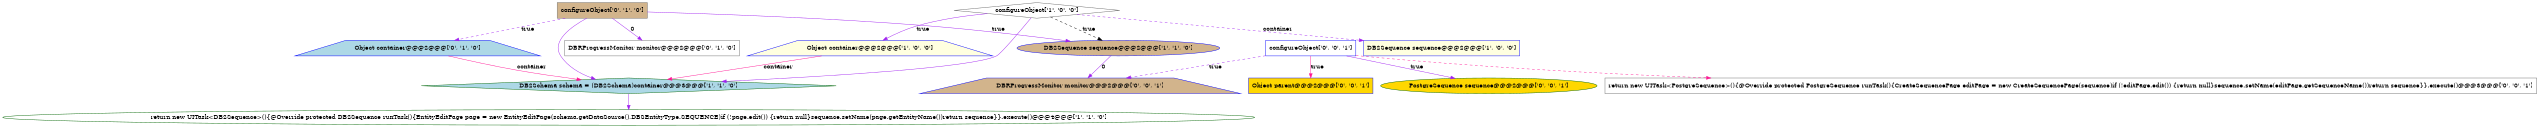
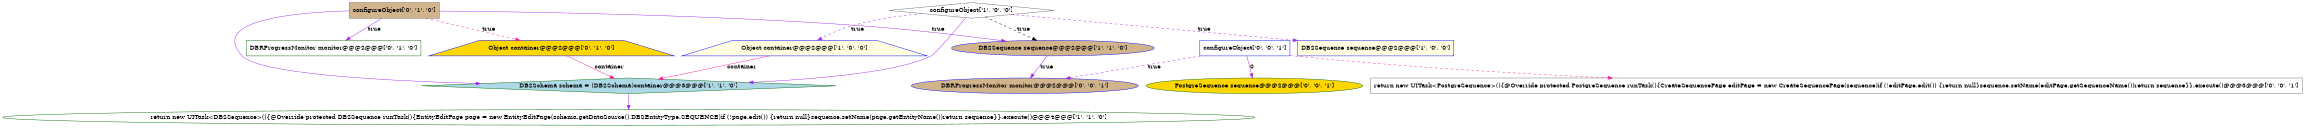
  digraph {
    node [color=blue fillcolor=white shape=box style=filled]
    edge [color=purple style=solid]
    n1 [color=gray40 fillcolor=tan label="configureObject['0', '1', '0']"]
-   n2 [fillcolor=lightblue label="Object container@@@2@@@['0', '1', '0']" shape=trapezium]
+   n2 [fillcolor=gold label="Object container@@@2@@@['0', '1', '0']" shape=trapezium]
    n3 [fillcolor=tan label="DB2Sequence sequence@@@2@@@['1', '1', '0']" shape=ellipse]
-   n4 [color=gray40 label="DBRProgressMonitor monitor@@@2@@@['0', '1', '0']"]
+   n4 [color=darkgreen label="DBRProgressMonitor monitor@@@2@@@['0', '1', '0']"]
    n5 [color=darkgreen fillcolor=lightblue label="DB2Schema schema = (DB2Schema)container@@@3@@@['1', '1', '0']" shape=diamond]
-   n6 [fillcolor=tan label="DBRProgressMonitor monitor@@@2@@@['0', '0', '1']" shape=trapezium]
+   n6 [fillcolor=tan label="DBRProgressMonitor monitor@@@2@@@['0', '0', '1']" shape=ellipse]
    n7 [color=darkgreen label="return new UITask<DB2Sequence>(){@Override protected DB2Sequence runTask(){EntityEditPage page = new EntityEditPage(schema.getDataSource(),DBSEntityType.SEQUENCE)if (!page.edit()) {return null}sequence.setName(page.getEntityName())return sequence}}.execute()@@@4@@@['1', '1', '0']" shape=ellipse]
-   n8 [fillcolor=gold label="Object parent@@@2@@@['0', '0', '1']"]
    n9 [color=darkgreen fillcolor=gold label="PostgreSequence sequence@@@2@@@['0', '0', '1']" shape=ellipse]
    n10 [label="configureObject['0', '0', '1']"]
    n11 [color=gray40 label="return new UITask<PostgreSequence>(){@Override protected PostgreSequence runTask(){CreateSequencePage editPage = new CreateSequencePage(sequence)if (!editPage.edit()) {return null}sequence.setName(editPage.getSequenceName())return sequence}}.execute()@@@3@@@['0', '0', '1']"]
    n12 [fillcolor=lightyellow label="Object container@@@2@@@['1', '0', '0']" shape=trapezium]
    n13 [fillcolor=lightyellow label="DB2Sequence sequence@@@2@@@['1', '0', '0']"]
    n14 [color=gray40 label="configureObject['1', '0', '0']" shape=diamond]
-   n1 -> n2 [label=true style=dashed]
+   n1 -> n2 [color=deeppink label=true style=dashed]
    n1 -> n3 [label=true]
-   n1 -> n4 [label=0]
+   n1 -> n4 [label=true]
    n1 -> n5
    n2 -> n5 [color=deeppink label=container]
-   n3 -> n6 [label=0]
+   n3 -> n6 [label=true]
    n5 -> n7
    n10 -> n6 [label=true style=dashed]
-   n10 -> n8 [color=deeppink label=true]
-   n10 -> n9 [label=true]
+   n10 -> n9 [label=0]
    n10 -> n11 [color=deeppink style=dashed]
    n12 -> n5 [color=deeppink label=container]
    n14 -> n3 [color=black label=true style=dashed]
    n14 -> n5
-   n14 -> n12 [label=true]
-   n14 -> n13 [label=container style=dashed]
+   n14 -> n12 [label=true style=dashed]
+   n14 -> n13 [label=true style=dashed]
  }
